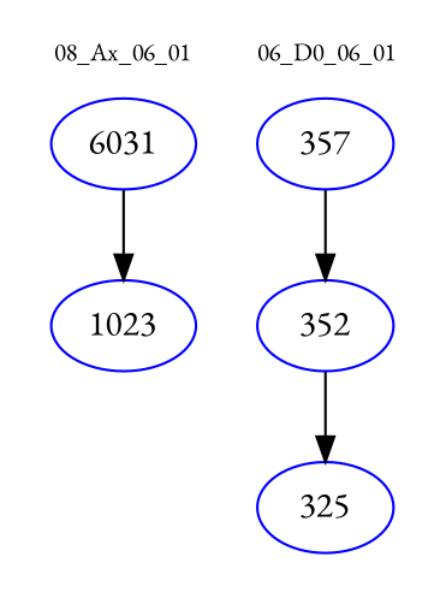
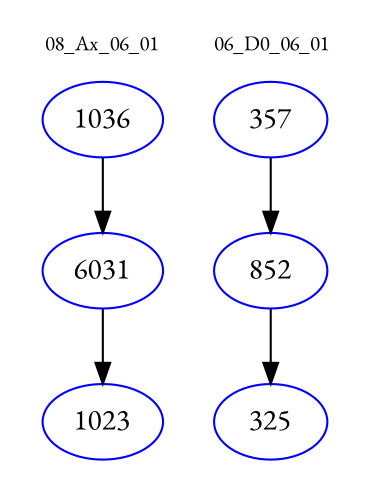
  digraph {
    fontname="EB Garamond"
    node [color=blue fontname="EB Garamond"]
    edge [color=black fontname="EB Garamond"]
+   n1 [label=1036]
    n2 [label=6031]
    n3 [label=1023]
    n4 [label=357]
-   n5 [label=352]
+   n5 [label=852]
    n6 [label=325]
    subgraph cluster_1 {
      color=white
      fontsize=10
      label="08_Ax_06_01"
+     n1
      n2
      n3
    }
    subgraph cluster_2 {
      color=white
      fontsize=10
      label="06_D0_06_01"
      n4
      n5
      n6
    }
+   n1 -> n2
    n2 -> n3
    n4 -> n5
    n5 -> n6
  }
